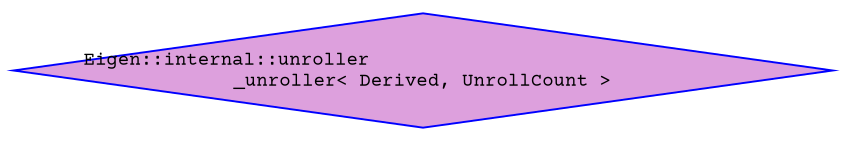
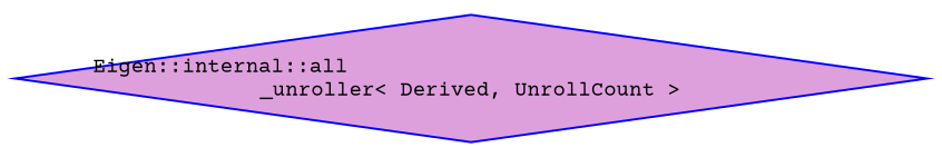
  digraph {
    rankdir=LR
    fontname="Courier Prime"
-   n1 [color=blue fillcolor=plum fontname="Courier Prime" fontsize=10 height=0.2 label="Eigen::internal::unroller\l_unroller\< Derived, UnrollCount \>" shape=diamond style=filled width=0.4]
+   n1 [color=blue fillcolor=plum fontname="Courier Prime" fontsize=10 height=0.2 label="Eigen::internal::all\l_unroller\< Derived, UnrollCount \>" shape=diamond style=filled width=0.4]
  }
